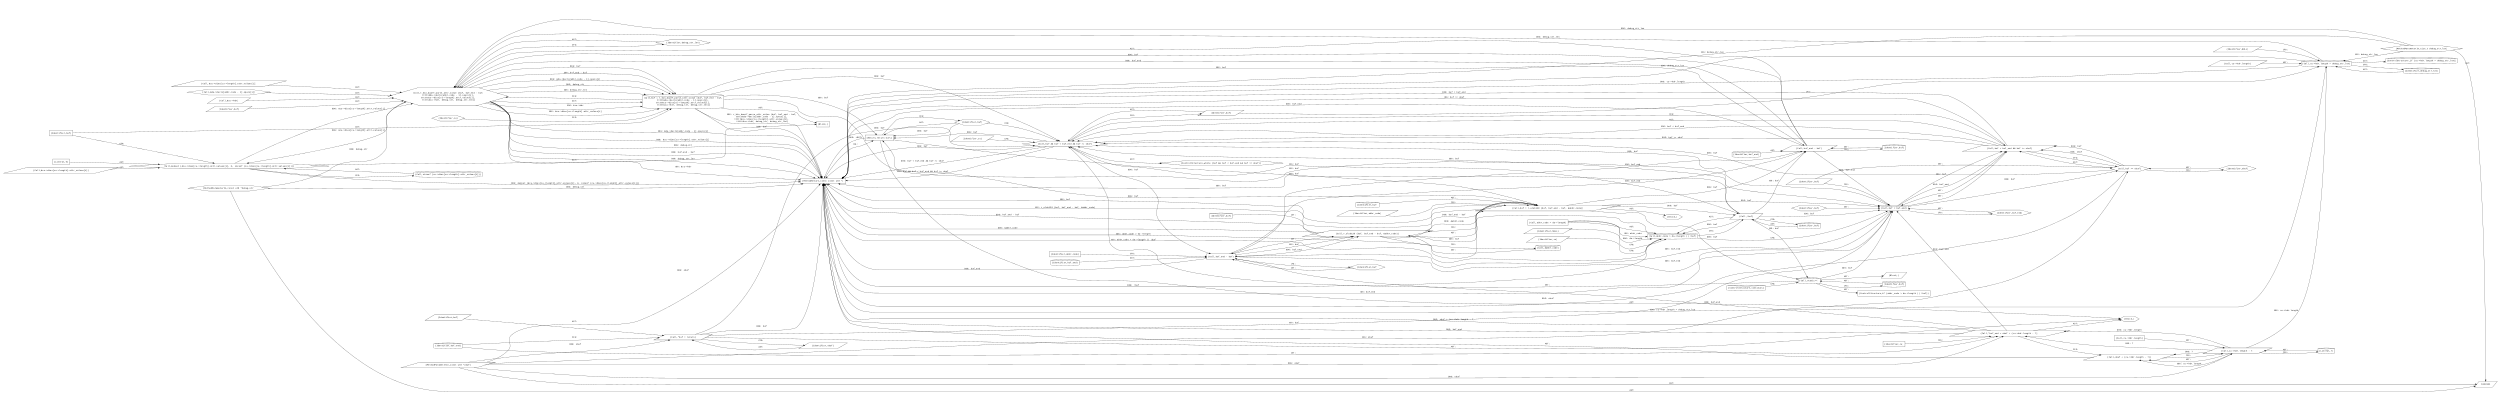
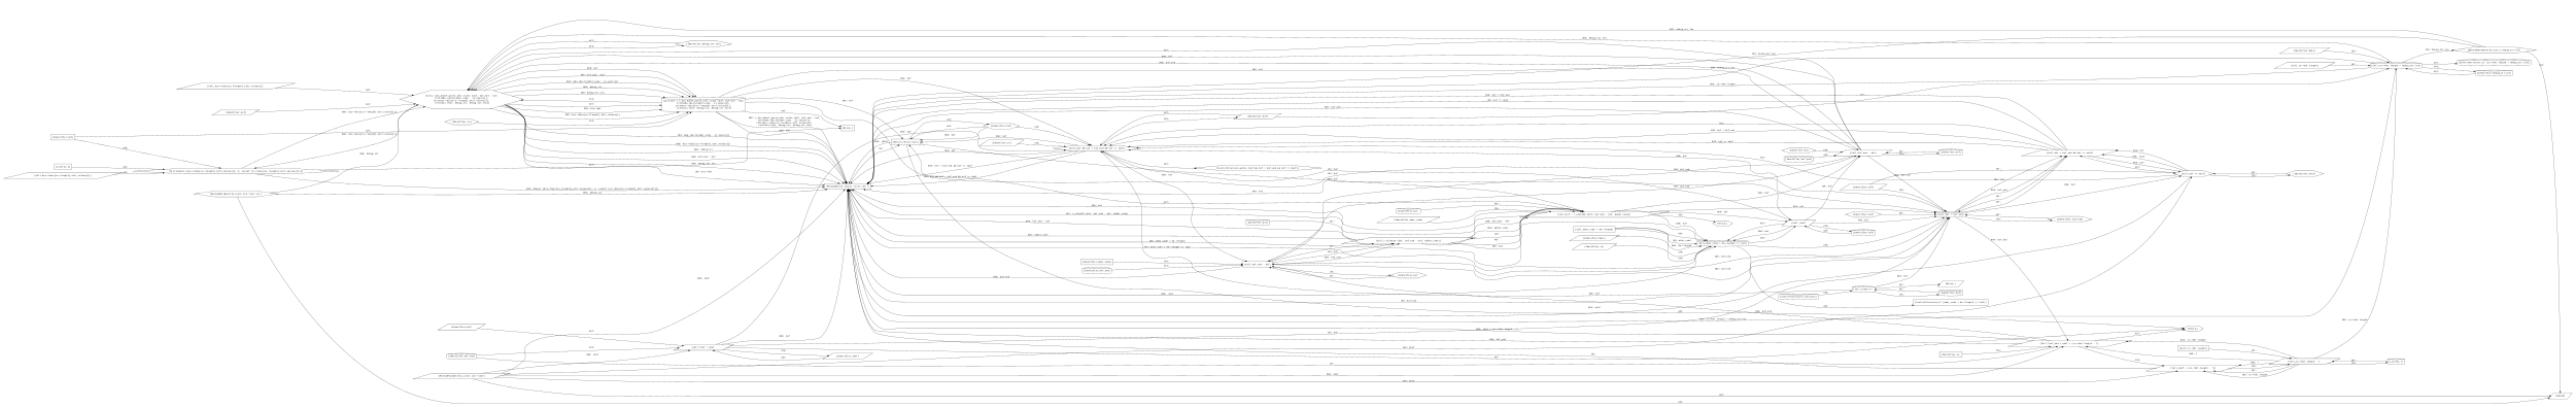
  digraph {
    fontname="Liberation Mono"
    rankdir=LR
    node [fontname="Liberation Mono" shape=parallelogram]
    edge [fontname="Liberation Mono"]
    n1 [label="(Call,memset (&cu->dies[cu->length].attr_values[i], 0, sizeof (cu->dies[cu->length].attr_values[i])))" shape=hexagon]
    n2 [label="(Call,r_bin_dwarf_parse_attr_value (buf, buf_end - buf,\n\t\t\t\t\t&da->decls[abbr_code - 1].specs[i],\n\t\t\t\t\t&cu->dies[cu->length].attr_values[i],\n \t\t\t\t\t&cu->hdr, debug_str, debug_str_len))" shape=hexagon]
-   n3 [label="(MethodReturn,const const ut8 *)" shape=box]
-   n4 [label="(Call,sizeof (cu->dies[cu->length].attr_values[i]))" shape=cylinder]
+   n3 [label="(MethodReturn,static const ut8 *)" shape=box]
    n5 [label="(Block,)" shape=box]
    n6 [label="(Call,buf = r_bin_dwarf_parse_attr_value (buf, buf_end - buf,\n\t\t\t\t\t&da->decls[abbr_code - 1].specs[i],\n\t\t\t\t\t&cu->dies[cu->length].attr_values[i],\n \t\t\t\t\t&cu->hdr, debug_str, debug_str_len))" shape=cylinder]
    n7 [label="(Identifier,debug_str_len)" shape=hexagon]
    n8 [label="(Return,return buf;)" shape=box]
    n9 [label="(Call,buf_end - buf)"]
    n10 [label="(Call,buf < buf_end)" shape=cylinder]
    n11 [label="(Call,buf && buf < buf_end && buf >= obuf)" shape=hexagon]
    n12 [label="(Call,buf_end - buf)" shape=box]
    n13 [label="(Identifier,buf)" shape=cylinder]
    n14 [label="(Call,r_uleb128 (buf, buf_end - buf, &abbr_code))"]
    n15 [label="(Identifier,buf)" shape=hexagon]
    n16 [label="(Call,buf >= obuf)" shape=hexagon]
    n17 [label="(Call,buf < buf_end && buf >= obuf)"]
    n18 [label="(Identifier,buf_end)" shape=hexagon]
    n19 [label="(Call,buf = r_uleb128 (buf, buf_end - buf, &abbr_code))"]
-   n20 [label="(Call,&abbr_code)" shape=cylinder]
    n21 [label="(ControlStructure,while (buf && buf < buf_end && buf >= obuf))" shape=hexagon]
    n22 [label="(Identifier,buf)"]
    n23 [label="(Identifier,obuf)" shape=hexagon]
    n24 [label="(Call,!buf)"]
    n25 [label="(Call,static++)" shape=cylinder]
    n26 [label="(Call,abbr_code > da->length || !buf)" shape=cylinder]
    n27 [label="(Identifier,buf)" shape=cylinder]
    n28 [label="(Identifier,buf)" shape=cylinder]
    n29 [label="(Block,)"]
    n30 [label="(ControlStructure,if (abbr_code > da->length || !buf))" shape=box]
    n31 [label="(Block,)" shape=hexagon]
    n32 [label="(Identifier,buf)" shape=hexagon]
    n33 [label="(Block,)" shape=hexagon]
-   n34 [label="(Call,*buf = return)"]
+   n34 [label="(Call,*buf = obuf)"]
    n35 [label="(Identifier,obuf)"]
    n36 [label="(MethodParameterIn,const ut8 *obuf)"]
    n37 [label="(Call,*buf_end = obuf + (cu->hdr.length - 7))"]
    n38 [label="(Call,obuf + (cu->hdr.length - 7))"]
    1000101
    n40 [label="(Call,cu->hdr.length - 7)"]
    n41 [label="(Call,cu->hdr.length > debug_str_len)" shape=cylinder]
    n42 [label="(Literal,7)" shape=cylinder]
    n43 [label="(ControlStructure,if (cu->hdr.length > debug_str_len))" shape=cylinder]
    n44 [label="(Identifier,debug_str_len)" shape=cylinder]
-   n45 [label="(MethodParameterIn,const ut8 *debug_str)" shape=hexagon]
+   n45 [label="(MethodParameterIn,const ut8 *attr_str)" shape=hexagon]
    n46 [label="(MethodParameterIn,size_t debug_str_len)" shape=hexagon]
    n47 [label="(Call,abbr_code > da->length)" shape=box]
    n48 [label="(Identifier,buf_end)" shape=cylinder]
    n49 [label="(Call,&cu->dies[cu->length].attr_values[i])"]
    n50 [label="(Call,cu->hdr.length)"]
    n51 [label="(ControlStructure,continue;)" shape=cylinder]
-   n52 [label="(Call,&da->decls[abbr_code - 1].specs[i])" shape=hexagon]
-   n53 [label="(Call,&cu->hdr)"]
    n54 [label="(Identifier,cu)" shape=box]
    n55 [label="(Call,cu->hdr.length)" shape=box]
    n56 [label="(Identifier,buf_end)" shape=cylinder]
    n57 [label="(Identifier,buf)"]
    n58 [label="(Identifier,abbr_code)" shape=box]
    n59 [label="(Identifier,buf)" shape=hexagon]
    n60 [label="(Call,&cu->dies[cu->length].attr_values[i])"]
    n61 [label="(Identifier,buf)"]
    n62 [label="(Identifier,NULL)"]
    n63 [label="(Identifier,buf)" shape=cylinder]
    n64 [label="(Identifier,buf)" shape=cylinder]
+   n65 [label="(Identifier,da)" shape=hexagon]
    n66 [label="(Identifier,buf_end)" shape=cylinder]
    n67 [label="(Identifier,cu)"]
    n68 [label="(Identifier,abbr_code)"]
    n69 [label="(Identifier,NULL)"]
    n70 [label="(Literal,0)" shape=box]
    n71 [label="(Identifier,cu)" shape=hexagon]
    n72 [label="(Identifier,buf)"]
    n73 [label="(Identifier,cu)"]
    n74 [label="(Identifier,buf)" shape=box]
    n1 -> n2 [label="DDG: &cu->dies[cu->length].attr_values[i]"]
    n1 -> n3 [label="DDG: memset (&cu->dies[cu->length].attr_values[i], 0, sizeof (cu->dies[cu->length].attr_values[i]))"]
-   n1 -> n4 [label="CFG: "]
    n1 -> n5 [label="AST: "]
    n2 -> n1 [label="DDG: &cu->dies[cu->length].attr_values[i]"]
    n2 -> n3 [label="DDG: debug_str"]
    n2 -> n3 [label="DDG: buf_end - buf"]
    n2 -> n3 [label="DDG: debug_str_len"]
    n2 -> n3 [label="DDG: &cu->hdr"]
    n2 -> n3 [label="DDG: &da->decls[abbr_code - 1].specs[i]"]
    n2 -> n3 [label="DDG: &cu->dies[cu->length].attr_values[i]"]
    n2 -> n6 [label="AST: "]
    n2 -> n6 [label="DDG: &cu->hdr"]
    n2 -> n6 [label="DDG: &cu->dies[cu->length].attr_values[i]"]
    n2 -> n6 [label="DDG: buf"]
    n2 -> n6 [label="DDG: buf_end - buf"]
    n2 -> n6 [label="DDG: &da->decls[abbr_code - 1].specs[i]"]
    n2 -> n6 [label="DDG: debug_str"]
    n2 -> n6 [label="DDG: debug_str_len"]
    n2 -> n7 [label="CFG: "]
    n3 -> n8 [label="CFG: "]
-   n4 -> n1 [label="AST: "]
    n6 -> n2 [label="CFG: "]
    n6 -> n3 [label="DDG: buf"]
    n6 -> n3 [label="DDG: r_bin_dwarf_parse_attr_value (buf, buf_end - buf,\n\t\t\t\t\t&da->decls[abbr_code - 1].specs[i],\n\t\t\t\t\t&cu->dies[cu->length].attr_values[i],\n \t\t\t\t\t&cu->hdr, debug_str, debug_str_len)"]
    n6 -> n5 [label="AST: "]
    n6 -> n8 [label="DDG: buf"]
    n6 -> n9 [label="DDG: buf"]
    n6 -> n10 [label="DDG: buf"]
    n6 -> n11 [label="DDG: buf"]
    n7 -> n2 [label="AST: "]
    n8 -> n3 [label="DDG: <RET>"]
    n8 -> n24 [label="DDG: buf"]
    n8 -> n31 [label="AST: "]
    n8 -> n32 [label="CFG: "]
    n9 -> n2 [label="AST: "]
    n9 -> n2 [label="DDG: buf"]
    n9 -> n2 [label="DDG: buf_end"]
    n9 -> n3 [label="DDG: buf_end"]
    n9 -> n10 [label="DDG: buf_end"]
    n9 -> n12 [label="DDG: buf_end"]
    n9 -> n13 [label="CFG: "]
    n10 -> n3 [label="DDG: buf_end"]
    n10 -> n11 [label="DDG: buf"]
    n10 -> n12 [label="DDG: buf_end"]
    n10 -> n16 [label="DDG: buf"]
    n10 -> n17 [label="AST: "]
    n10 -> n17 [label="DDG: buf"]
    n10 -> n17 [label="DDG: buf_end"]
    n10 -> n18 [label="CFG: "]
    n11 -> n3 [label="DDG: buf"]
    n11 -> n3 [label="DDG: buf < buf_end && buf >= obuf"]
    n11 -> n3 [label="DDG: buf && buf < buf_end && buf >= obuf"]
    n11 -> n8 [label="DDG: buf"]
    n11 -> n12 [label="DDG: buf"]
-   n11 -> n17 [label="CFG: "]
    n11 -> n21 [label="AST: "]
    n11 -> n22 [label="CFG: "]
    n12 -> n3 [label="DDG: buf_end"]
    n12 -> n9 [label="DDG: buf_end"]
    n12 -> n10 [label="DDG: buf_end"]
    n12 -> n14 [label="AST: "]
    n12 -> n14 [label="DDG: buf"]
    n12 -> n14 [label="DDG: buf_end"]
    n12 -> n15 [label="CFG: "]
    n13 -> n9 [label="AST: "]
    n14 -> n3 [label="DDG: buf_end - buf"]
    n14 -> n3 [label="DDG: &abbr_code"]
    n14 -> n19 [label="AST: "]
    n14 -> n19 [label="DDG: buf"]
    n14 -> n19 [label="DDG: buf_end - buf"]
    n14 -> n19 [label="DDG: &abbr_code"]
-   n14 -> n20 [label="CFG: "]
    n15 -> n12 [label="AST: "]
    n16 -> n3 [label="DDG: obuf"]
-   n16 -> n11 [label="DDG: buf"]
+   n16 -> n11 [label="CFG: "]
    n16 -> n17 [label="AST: "]
    n16 -> n17 [label="DDG: buf"]
    n16 -> n17 [label="DDG: obuf"]
    n16 -> n23 [label="CFG: "]
    n17 -> n3 [label="DDG: buf < buf_end"]
    n17 -> n3 [label="DDG: buf >= obuf"]
    n17 -> n10 [label="AST: "]
    n17 -> n11 [label="AST: "]
    n17 -> n11 [label="DDG: buf < buf_end"]
    n17 -> n11 [label="DDG: buf >= obuf"]
-   n17 -> n16 [label="CFG: "]
+   n17 -> n16 [label="DDG: buf"]
    n18 -> n10 [label="AST: "]
    n19 -> n3 [label="DDG: buf"]
    n19 -> n3 [label="DDG: r_uleb128 (buf, buf_end - buf, &abbr_code)"]
-   n19 -> n8 [label="DDG: buf"]
+   n19 -> n8 [label="AST: "]
    n19 -> n9 [label="DDG: buf"]
    n19 -> n10 [label="DDG: buf"]
    n19 -> n11 [label="DDG: buf"]
    n19 -> n14 [label="CFG: "]
    n19 -> n24 [label="DDG: buf"]
-   n19 -> n25 [label="DDG: buf"]
+   n19 -> n26 [label="DDG: buf"]
    n19 -> n33 [label="AST: "]
-   n20 -> n14 [label="AST: "]
    n22 -> n11 [label="AST: "]
    n22 -> n41 [label="CFG: "]
    n23 -> n16 [label="AST: "]
    n24 -> n3 [label="DDG: buf"]
    n24 -> n9 [label="DDG: buf"]
    n24 -> n10 [label="DDG: buf"]
-   n24 -> n11 [label="DDG: buf"]
-   n24 -> n25 [label="DDG: buf"]
    n24 -> n26 [label="AST: "]
    n24 -> n26 [label="DDG: buf"]
    n24 -> n27 [label="CFG: "]
    n25 -> n10 [label="DDG: buf"]
-   n25 -> n11 [label="AST: "]
+   n25 -> n11 [label="DDG: buf"]
    n25 -> n28 [label="CFG: "]
    n25 -> n29 [label="AST: "]
    n26 -> n3 [label="DDG: !buf"]
    n26 -> n3 [label="DDG: abbr_code > da->length"]
    n26 -> n3 [label="DDG: abbr_code > da->length || !buf"]
    n26 -> n10 [label="CFG: "]
    n26 -> n24 [label="CFG: "]
-   n25 -> n30 [label="AST: "]
+   n26 -> n30 [label="AST: "]
    n27 -> n24 [label="AST: "]
    n28 -> n25 [label="AST: "]
    n32 -> n8 [label="AST: "]
    n32 -> n8 [label="DDG: buf"]
    n32 -> n11 [label="CFG: "]
    n34 -> n3 [label="DDG: buf"]
    n34 -> n10 [label="DDG: buf"]
    n34 -> n11 [label="DDG: buf"]
    n34 -> n31 [label="AST: "]
    n34 -> n35 [label="CFG: "]
    n35 -> n34 [label="AST: "]
    n36 -> n3 [label="DDG: obuf"]
    n36 -> n16 [label="DDG: obuf"]
    n36 -> n34 [label="DDG: obuf"]
    n36 -> n37 [label="DDG: obuf"]
-   n36 -> n40 [label="DDG: obuf"]
+   n36 -> n38 [label="DDG: obuf"]
    n36 -> 1000101 [label="AST: "]
    n37 -> n3 [label="DDG: obuf + (cu->hdr.length - 7)"]
    n37 -> n3 [label="DDG: buf_end"]
-   n37 -> n10 [label="DDG: buf_end"]
+   n10 -> n37 [label="DDG: buf_end"]
    n37 -> n12 [label="DDG: buf_end"]
    n37 -> n31 [label="AST: "]
    n37 -> n38 [label="CFG: "]
    n38 -> n3 [label="AST: "]
    n38 -> n40 [label="CFG: "]
    n40 -> n37 [label="DDG: cu->hdr.length"]
    n40 -> n37 [label="DDG: 7"]
    n40 -> n38 [label="AST: "]
    n40 -> n38 [label="DDG: cu->hdr.length"]
    n40 -> n38 [label="DDG: 7"]
    n40 -> n41 [label="DDG: cu->hdr.length"]
    n40 -> n42 [label="CFG: "]
    n41 -> n2 [label="DDG: debug_str_len"]
    n41 -> n3 [label="DDG: cu->hdr.length"]
    n41 -> n3 [label="DDG: cu->hdr.length > debug_str_len"]
    n41 -> n3 [label="DDG: debug_str_len"]
    n41 -> n43 [label="AST: "]
    n41 -> n44 [label="CFG: "]
    n42 -> n40 [label="AST: "]
    n44 -> n41 [label="AST: "]
    n45 -> n2 [label="DDG: debug_str"]
    n45 -> n3 [label="DDG: debug_str"]
    n45 -> 1000101 [label="AST: "]
    n46 -> n2 [label="DDG: debug_str_len"]
    n46 -> n3 [label="DDG: debug_str_len"]
    n46 -> 1000101 [label="AST: "]
-   n46 -> n41 [label="DDG: debug_str_len"]
+   n41 -> n46 [label="DDG: debug_str_len"]
    n47 -> n26 [label="AST: "]
    n47 -> n26 [label="DDG: abbr_code"]
    n47 -> n26 [label="DDG: da->length"]
    n48 -> n12 [label="AST: "]
    n49 -> n1 [label="AST: "]
    n50 -> n41 [label="AST: "]
    n51 -> n25 [label="CFG: "]
-   n52 -> n2 [label="AST: "]
-   n53 -> n2 [label="AST: "]
    n54 -> n37 [label="CFG: "]
    n55 -> n40 [label="AST: "]
    n56 -> n9 [label="AST: "]
    n57 -> n2 [label="AST: "]
    n58 -> n12 [label="CFG: "]
    n59 -> n10 [label="AST: "]
    n60 -> n2 [label="AST: "]
    n61 -> n10 [label="CFG: "]
    n61 -> n16 [label="AST: "]
    n62 -> n26 [label="CFG: "]
    n63 -> n19 [label="AST: "]
    n64 -> n14 [label="AST: "]
+   n65 -> n9 [label="CFG: "]
    n66 -> n34 [label="CFG: "]
    n66 -> n37 [label="AST: "]
    n67 -> n26 [label="CFG: "]
    n68 -> n19 [label="CFG: "]
    n69 -> n41 [label="CFG: "]
    n70 -> n1 [label="AST: "]
    n71 -> n6 [label="CFG: "]
    n72 -> n34 [label="AST: "]
    n73 -> n11 [label="CFG: "]
    n74 -> n1 [label="CFG: "]
    n74 -> n6 [label="AST: "]
  }
